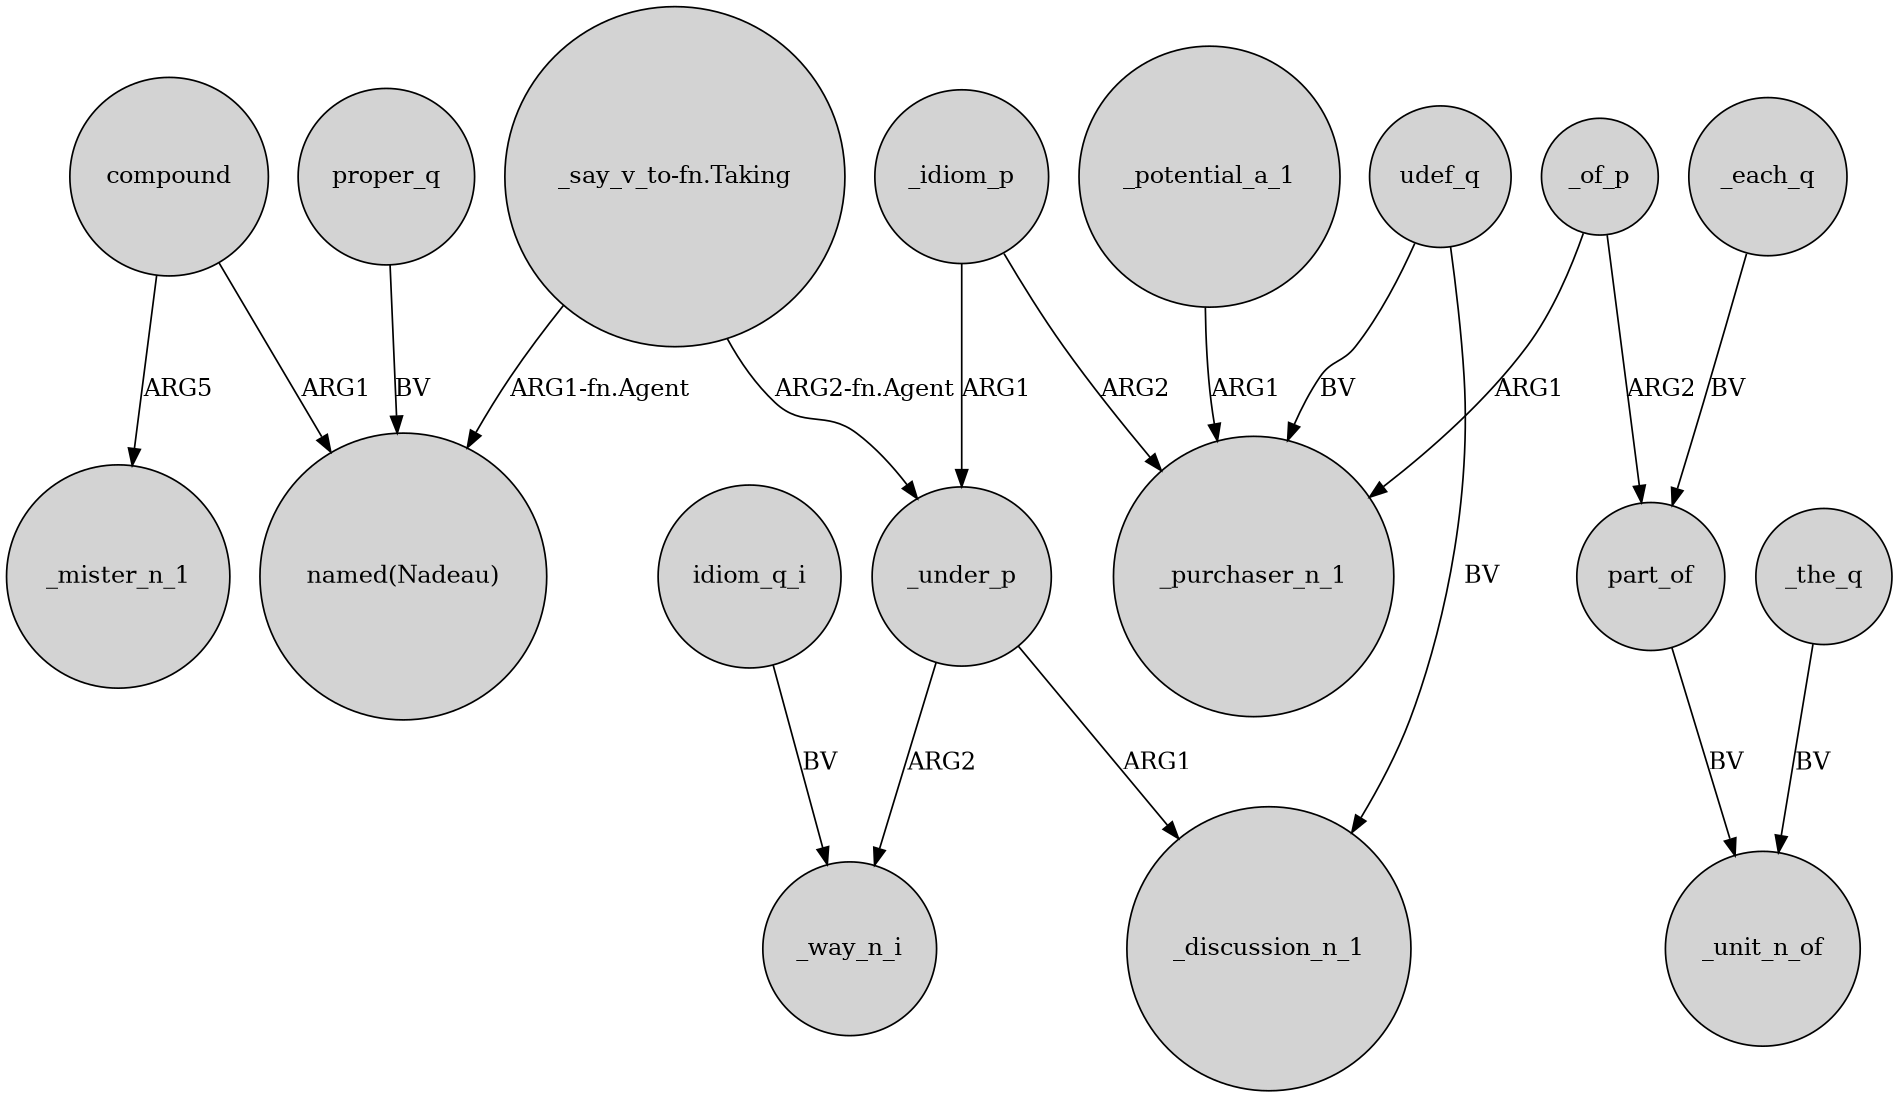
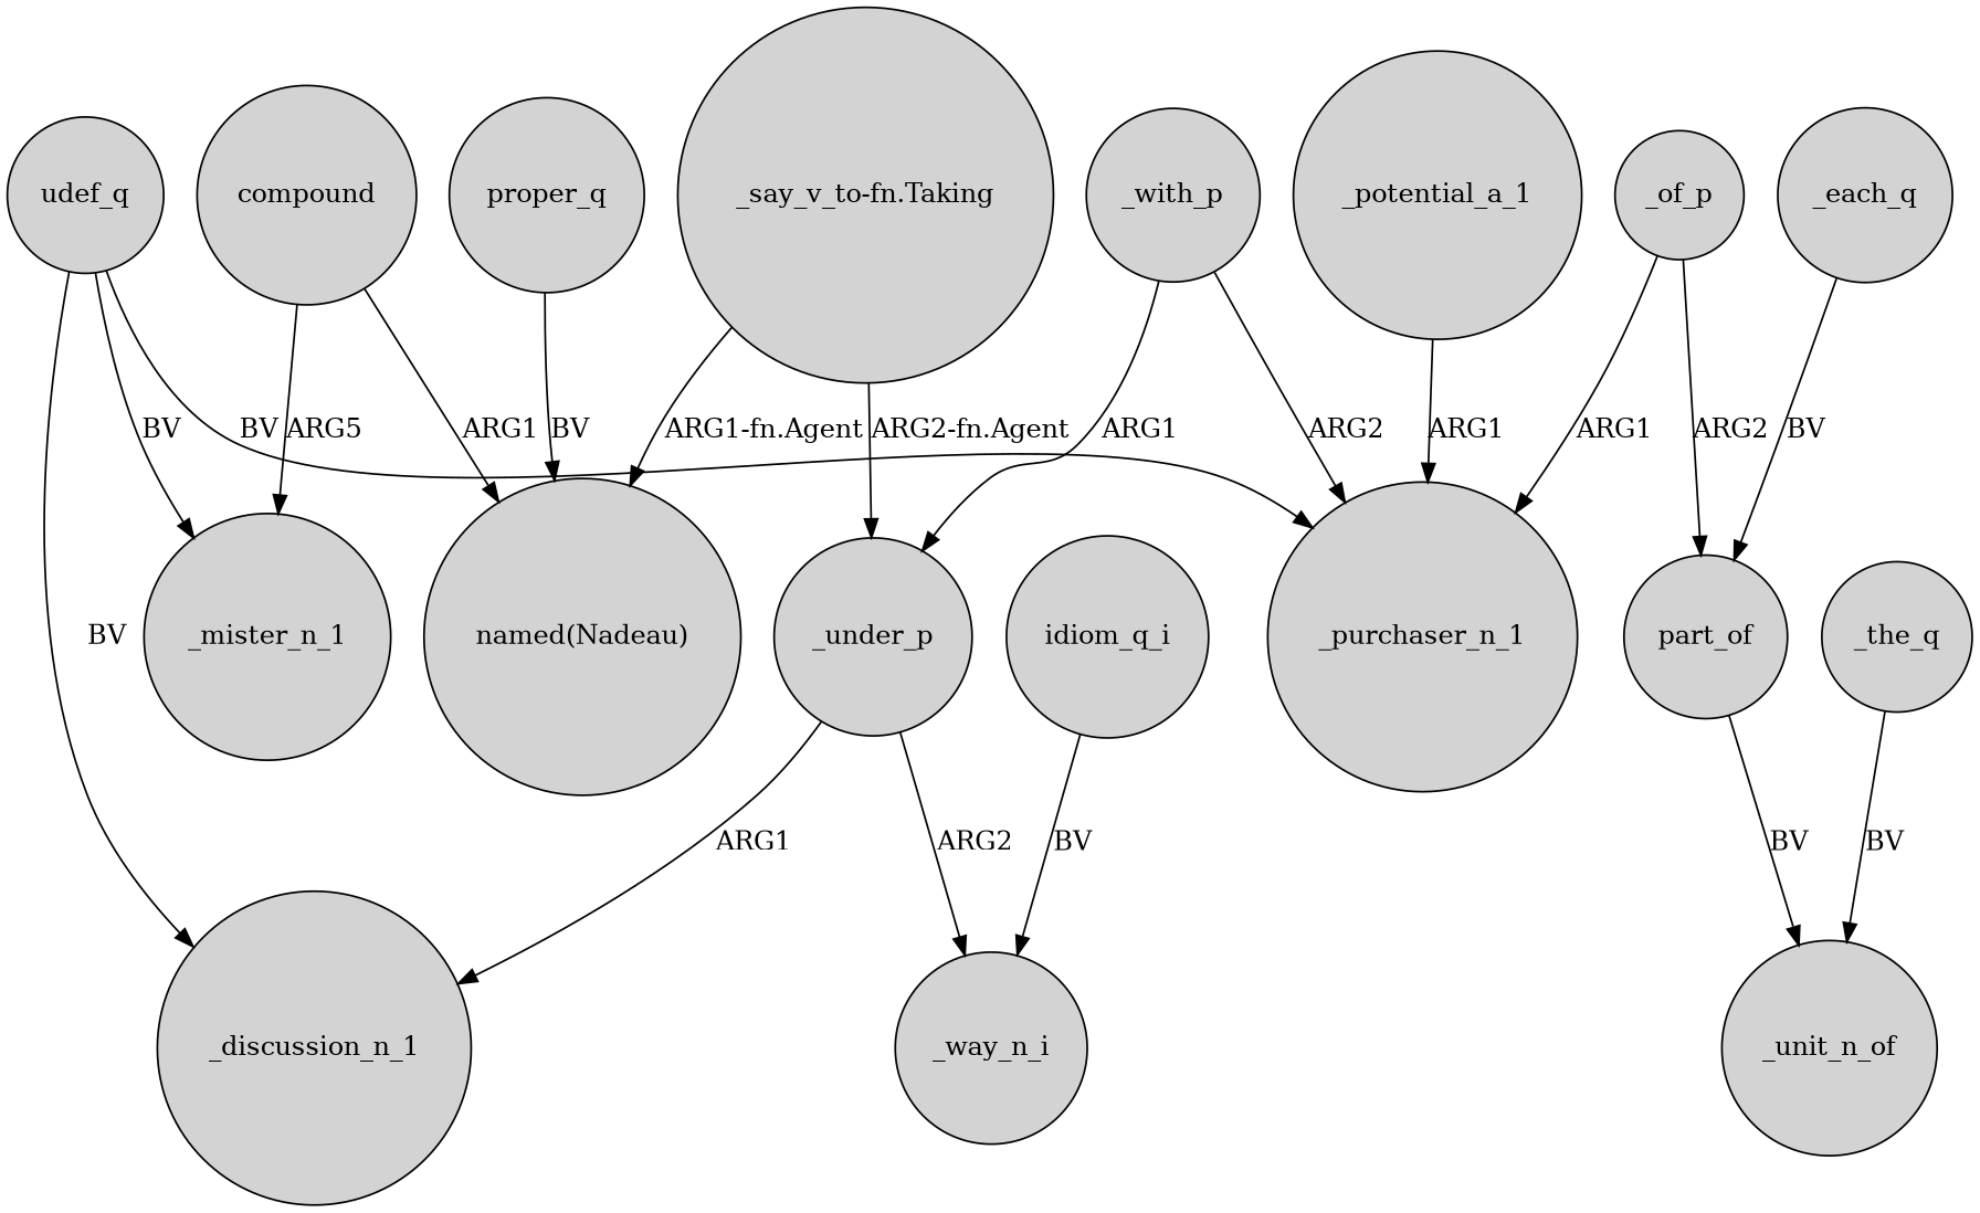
  digraph {
    node [shape=circle style=filled]
    compound
    _mister_n_1
    "named(Nadeau)"
    _under_p
    _discussion_n_1
    _way_n_i
    _of_p
    part_of
    _purchaser_n_1
    _unit_n_of
    _potential_a_1
    udef_q
    "_say_v_to-fn.Taking"
-   _with_p [label=_idiom_p]
+   _with_p
    proper_q
    _the_q
    idiom_q_i
    _each_q
    compound -> _mister_n_1 [label=ARG5]
    compound -> "named(Nadeau)" [label=ARG1]
    _under_p -> _discussion_n_1 [label=ARG1]
    _under_p -> _way_n_i [label=ARG2]
    _of_p -> part_of [label=ARG2]
    _of_p -> _purchaser_n_1 [label=ARG1]
    part_of -> _unit_n_of [label=BV]
    _potential_a_1 -> _purchaser_n_1 [label=ARG1]
+   udef_q -> _mister_n_1 [label=BV]
    udef_q -> _discussion_n_1 [label=BV]
    udef_q -> _purchaser_n_1 [label=BV]
    "_say_v_to-fn.Taking" -> "named(Nadeau)" [label="ARG1-fn.Agent"]
    "_say_v_to-fn.Taking" -> _under_p [label="ARG2-fn.Agent"]
    _with_p -> _under_p [label=ARG1]
    _with_p -> _purchaser_n_1 [label=ARG2]
    proper_q -> "named(Nadeau)" [label=BV]
    _the_q -> _unit_n_of [label=BV]
    idiom_q_i -> _way_n_i [label=BV]
    _each_q -> part_of [label=BV]
  }
